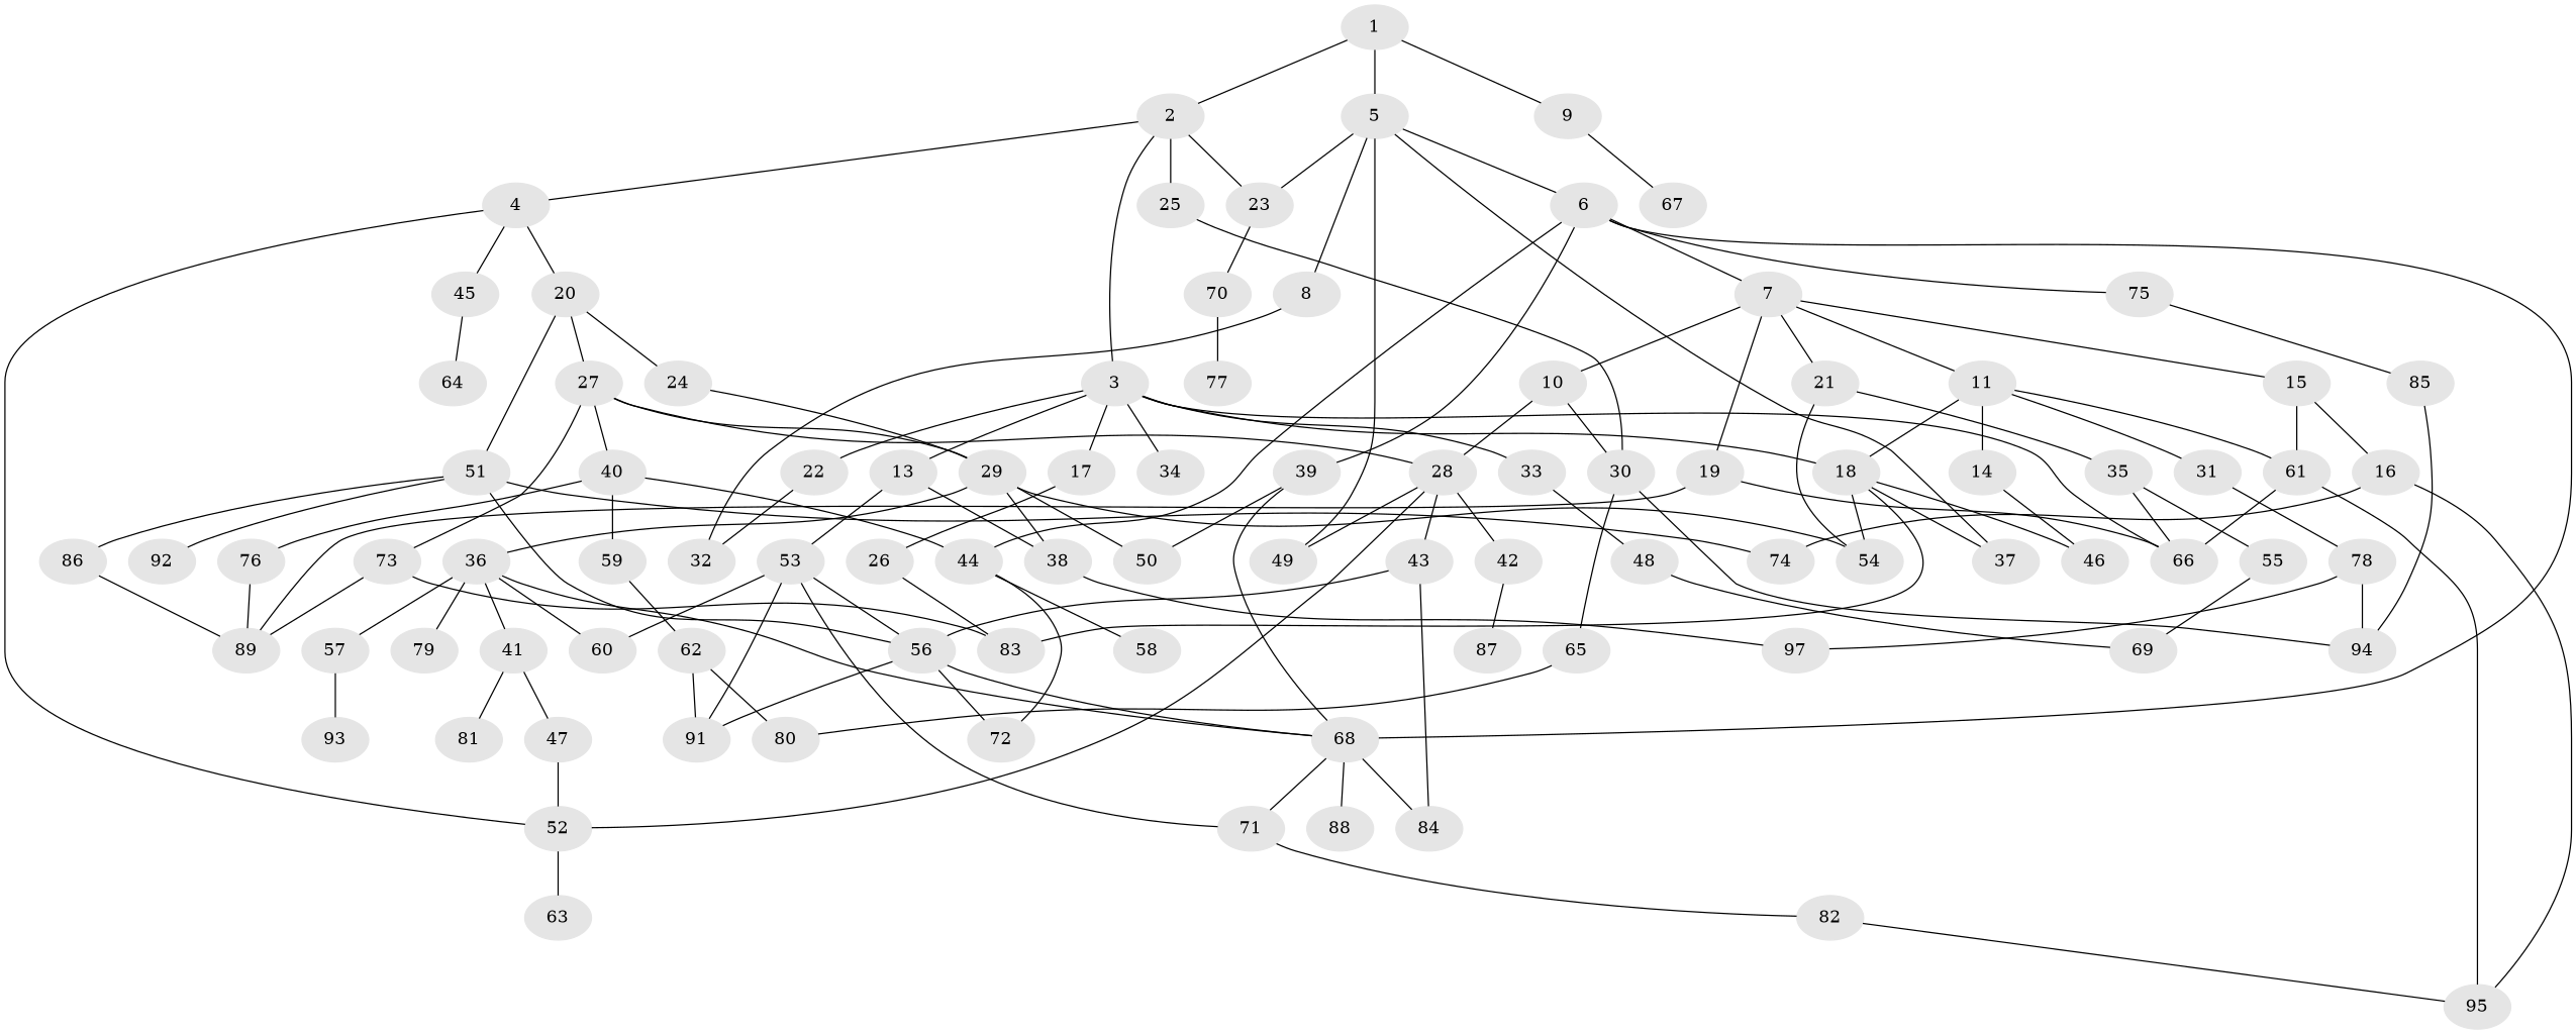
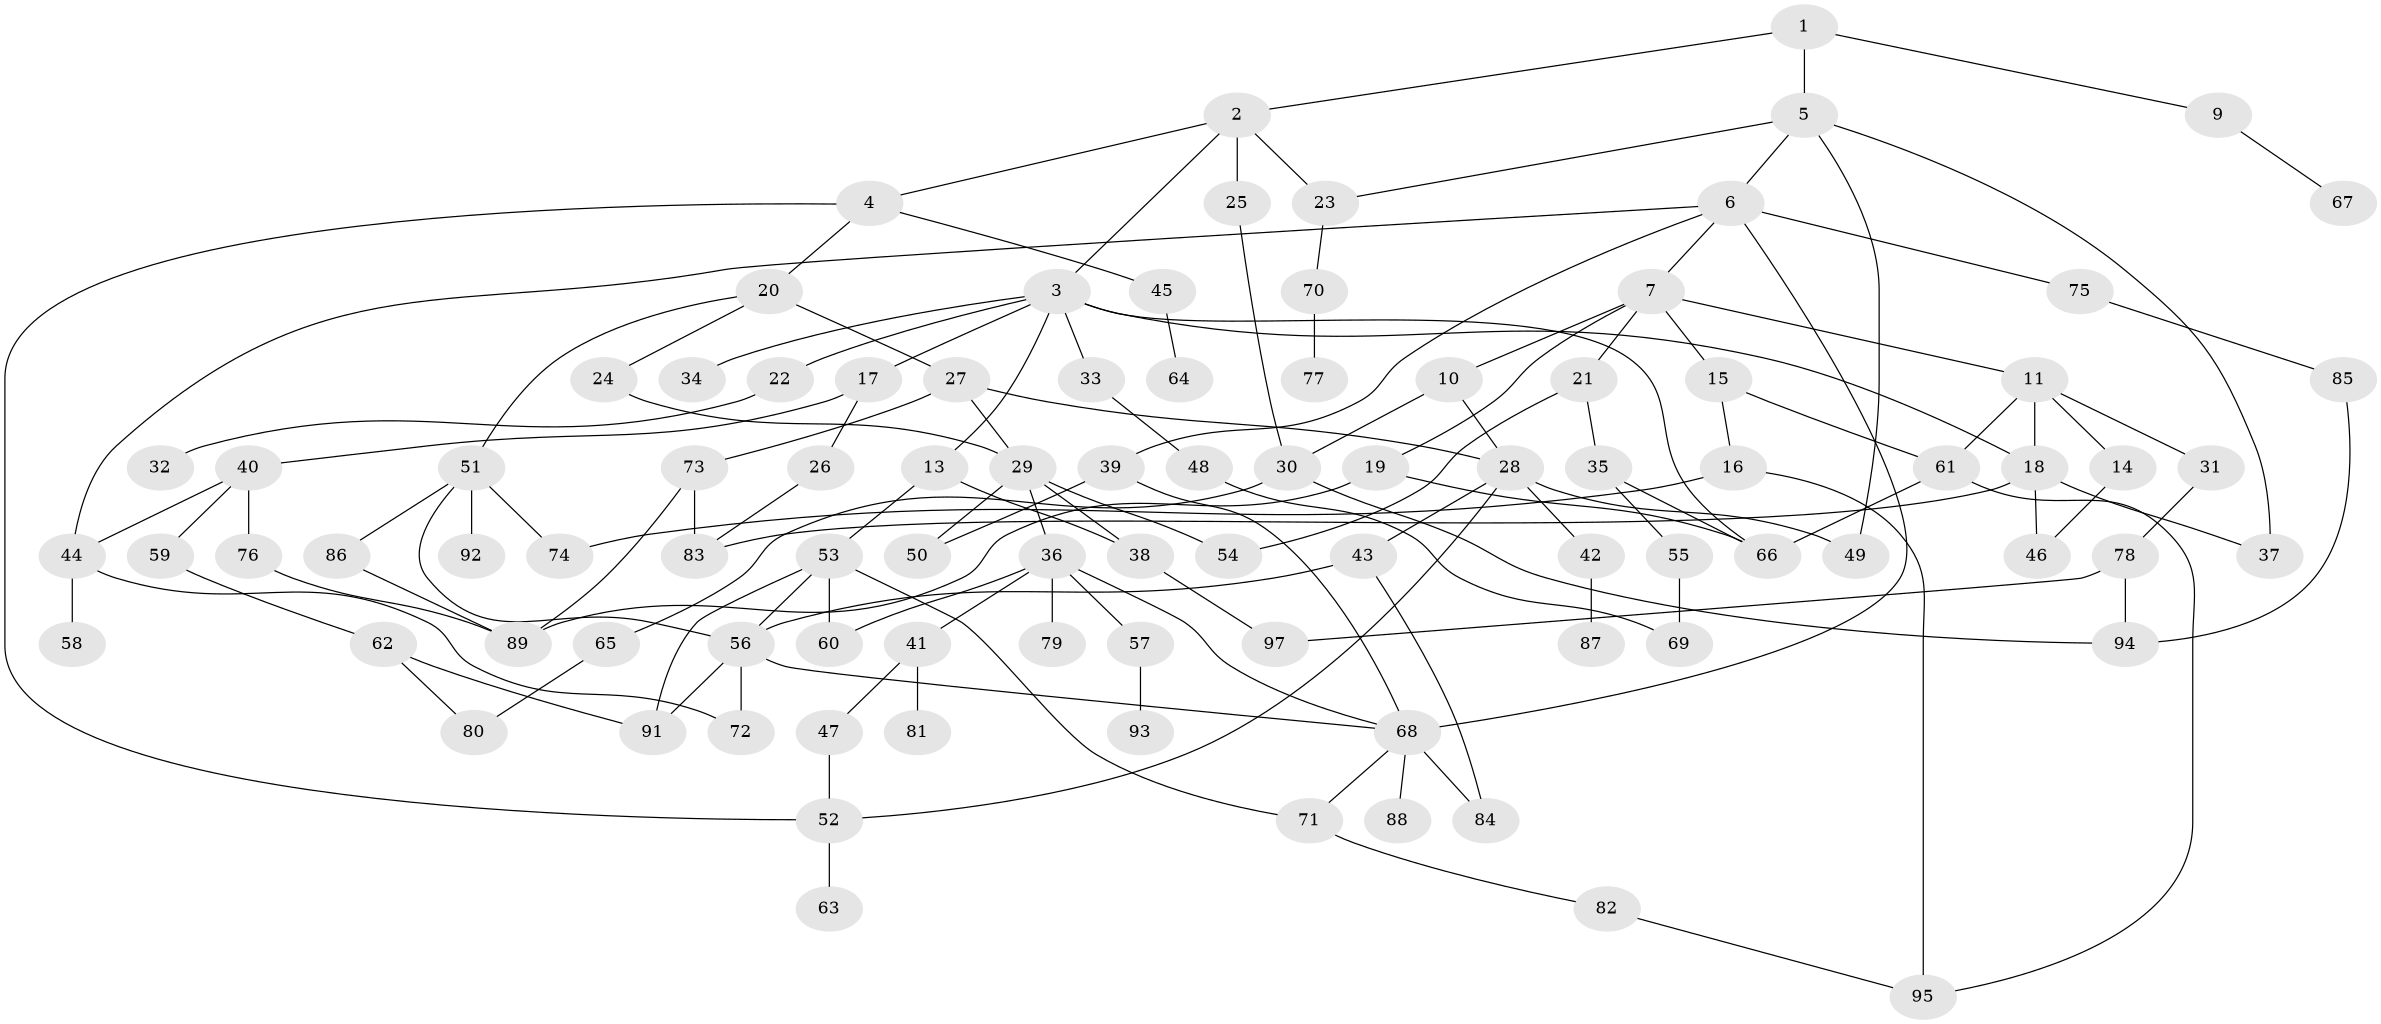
  graph {
    node [color=gray90 style=filled]
    1
    2
    5
    9
    3
    4
    23
    25
    6
-   8
    37
    49
    67
    13
    17
    18
    22
    33
    34
    66
    20
    45
    52
    70
    30
    38
    53
    26
    40
    46
    54
    83
    32
    48
    24
    27
    51
    64
    63
    7
    39
    44
    68
    75
    10
    11
    15
    19
    21
    50
    58
    72
    84
    71
    88
    85
    28
    14
    31
    61
    16
    89
    35
    42
    43
    65
    94
    78
    95
    n70 [label=97]
    60
    56
    91
    74
    59
    76
    29
    73
    86
    92
    55
    77
    36
    87
    41
    57
    79
    80
    69
    47
    81
    93
    62
    82
    1 -- 2
    1 -- 5
    1 -- 9
    2 -- 3
    2 -- 4
    2 -- 23
    2 -- 25
    5 -- 23
    5 -- 6
-   5 -- 8
    5 -- 37
    5 -- 49
    9 -- 67
    3 -- 13
    3 -- 17
    3 -- 18
    3 -- 22
    3 -- 33
    3 -- 34
    3 -- 66
    4 -- 20
    4 -- 45
    4 -- 52
    23 -- 70
    25 -- 30
    6 -- 7
    6 -- 39
    6 -- 44
    6 -- 68
    6 -- 75
-   8 -- 32
    13 -- 38
    13 -- 53
    17 -- 26
-   27 -- 40
+   17 -- 40
    18 -- 37
    18 -- 46
-   18 -- 54
    18 -- 83
    22 -- 32
    33 -- 48
    20 -- 24
    20 -- 27
    20 -- 51
    45 -- 64
    52 -- 63
    70 -- 77
    30 -- 65
    30 -- 94
    38 -- n70
    53 -- 71
    53 -- 60
    53 -- 56
    53 -- 91
    26 -- 83
    40 -- 44
    40 -- 59
    40 -- 76
    48 -- 69
    24 -- 29
    27 -- 28
    27 -- 29
    27 -- 73
    51 -- 56
    51 -- 74
    51 -- 86
    51 -- 92
    7 -- 10
    7 -- 11
    7 -- 15
    7 -- 19
    7 -- 21
    39 -- 68
    39 -- 50
    44 -- 58
    44 -- 72
    68 -- 84
    68 -- 71
    68 -- 88
    75 -- 85
    10 -- 30
    10 -- 28
    11 -- 18
    11 -- 14
    11 -- 31
    11 -- 61
    15 -- 61
    15 -- 16
    19 -- 66
    19 -- 89
    21 -- 54
    21 -- 35
    71 -- 82
    85 -- 94
    28 -- 49
    28 -- 52
    28 -- 42
    28 -- 43
    14 -- 46
    31 -- 78
    61 -- 66
    61 -- 95
    16 -- 95
    16 -- 74
    35 -- 66
    35 -- 55
    42 -- 87
    43 -- 84
    43 -- 56
    65 -- 80
    78 -- 94
    78 -- n70
    56 -- 68
    56 -- 72
    56 -- 91
    59 -- 62
    76 -- 89
    29 -- 38
    29 -- 54
    29 -- 50
    29 -- 36
    73 -- 83
    73 -- 89
    86 -- 89
    55 -- 69
    36 -- 68
    36 -- 60
    36 -- 41
    36 -- 57
    36 -- 79
    41 -- 47
    41 -- 81
    57 -- 93
    47 -- 52
    62 -- 91
    62 -- 80
    82 -- 95
  }
